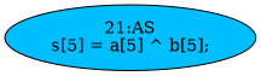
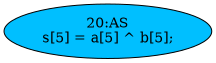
  strict digraph {
    rankdir=LR
-   n1 [ast="<pyverilog.vparser.ast.Assign object at 0x7f5d734f8bd0>" def_var="['s']" fillcolor=deepskyblue label="21:AS\ns[5] = a[5] ^ b[5];" statements="[]" style=filled typ=Assign use_var="['a', 'b']"]
+   n1 [ast="<pyverilog.vparser.ast.Assign object at 0x7f5d734f8bd0>" def_var="['s']" fillcolor=deepskyblue label="20:AS\ns[5] = a[5] ^ b[5];" statements="[]" style=filled typ=Assign use_var="['a', 'b']"]
  }
